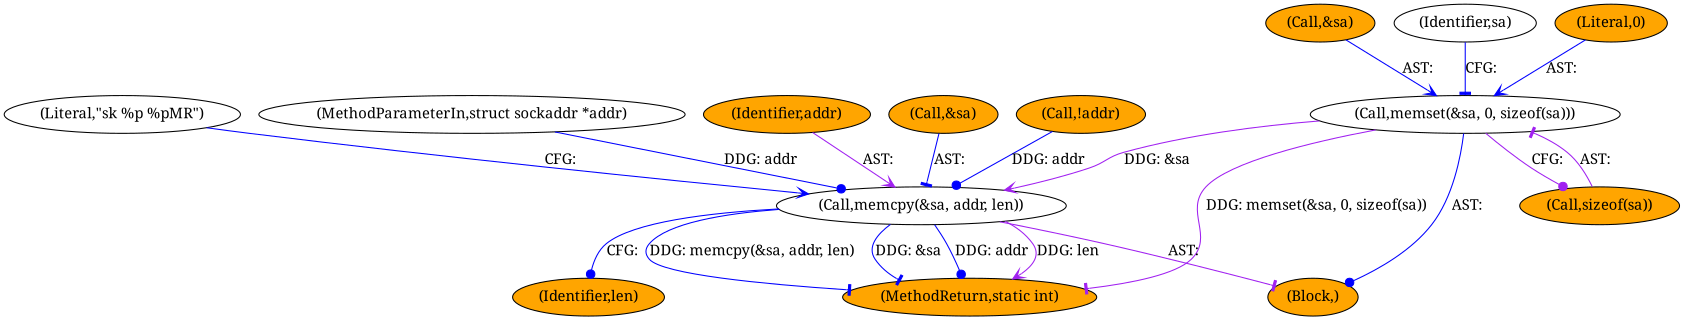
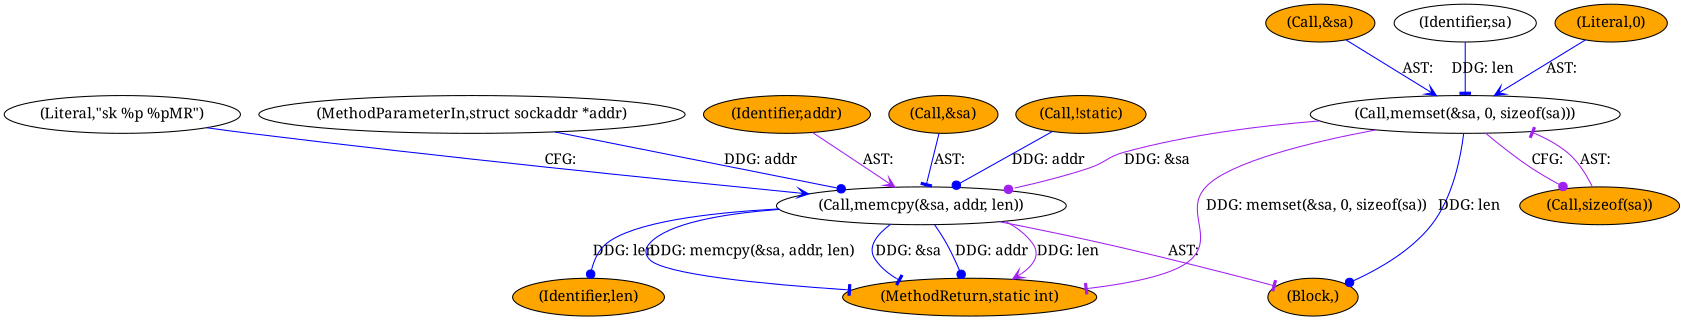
  digraph {
    fontname="Noto Serif"
    node [fillcolor=orange fontname="Noto Serif" style=filled]
    edge [arrowhead=tee color=blue fontname="Noto Serif"]
    n1 [fillcolor=white label="(Call,memset(&sa, 0, sizeof(sa)))"]
    n2 [fillcolor=white label="(Call,memcpy(&sa, addr, len))"]
    n3 [label="(Block,)"]
    n4 [label="(MethodReturn,static int)"]
    n5 [label="(Call,sizeof(sa))"]
    n6 [label="(Identifier,len)"]
    n7 [label="(Call,&sa)"]
    n8 [label="(Call,&sa)"]
    n9 [fillcolor=white label="(Identifier,sa)"]
-   n10 [label="(Call,!addr)"]
+   n10 [label="(Call,!static)"]
    n11 [fillcolor=white label="(Literal,\"sk %p %pMR\")"]
    n12 [label="(Literal,0)"]
    n13 [fillcolor=white label="(MethodParameterIn,struct sockaddr *addr)"]
    n14 [label="(Identifier,addr)"]
-   n1 -> n2 [arrowhead=vee color=purple label="DDG: &sa"]
-   n1 -> n3 [arrowhead=dot label="AST: "]
+   n1 -> n2 [arrowhead=dot color=purple label="DDG: &sa"]
+   n1 -> n3 [arrowhead=dot label="DDG: len"]
    n1 -> n4 [color=purple label="DDG: memset(&sa, 0, sizeof(sa))"]
    n1 -> n5 [arrowhead=dot color=purple label="CFG: "]
    n2 -> n3 [color=purple label="AST: "]
    n2 -> n4 [arrowhead=dot label="DDG: addr"]
    n2 -> n4 [arrowhead=vee color=purple label="DDG: len"]
    n2 -> n4 [label="DDG: memcpy(&sa, addr, len)"]
    n2 -> n4 [label="DDG: &sa"]
-   n2 -> n6 [arrowhead=dot label="CFG: "]
+   n2 -> n6 [arrowhead=dot label="DDG: len"]
    n5 -> n1 [color=purple label="AST: "]
    n7 -> n2 [label="AST: "]
    n8 -> n1 [arrowhead=vee label="AST: "]
-   n9 -> n1 [label="CFG: "]
+   n9 -> n1 [label="DDG: len"]
    n10 -> n2 [arrowhead=dot label="DDG: addr"]
    n11 -> n2 [arrowhead=vee label="CFG: "]
    n12 -> n1 [arrowhead=vee label="AST: "]
    n13 -> n2 [arrowhead=dot label="DDG: addr"]
    n14 -> n2 [arrowhead=vee color=purple label="AST: "]
  }
